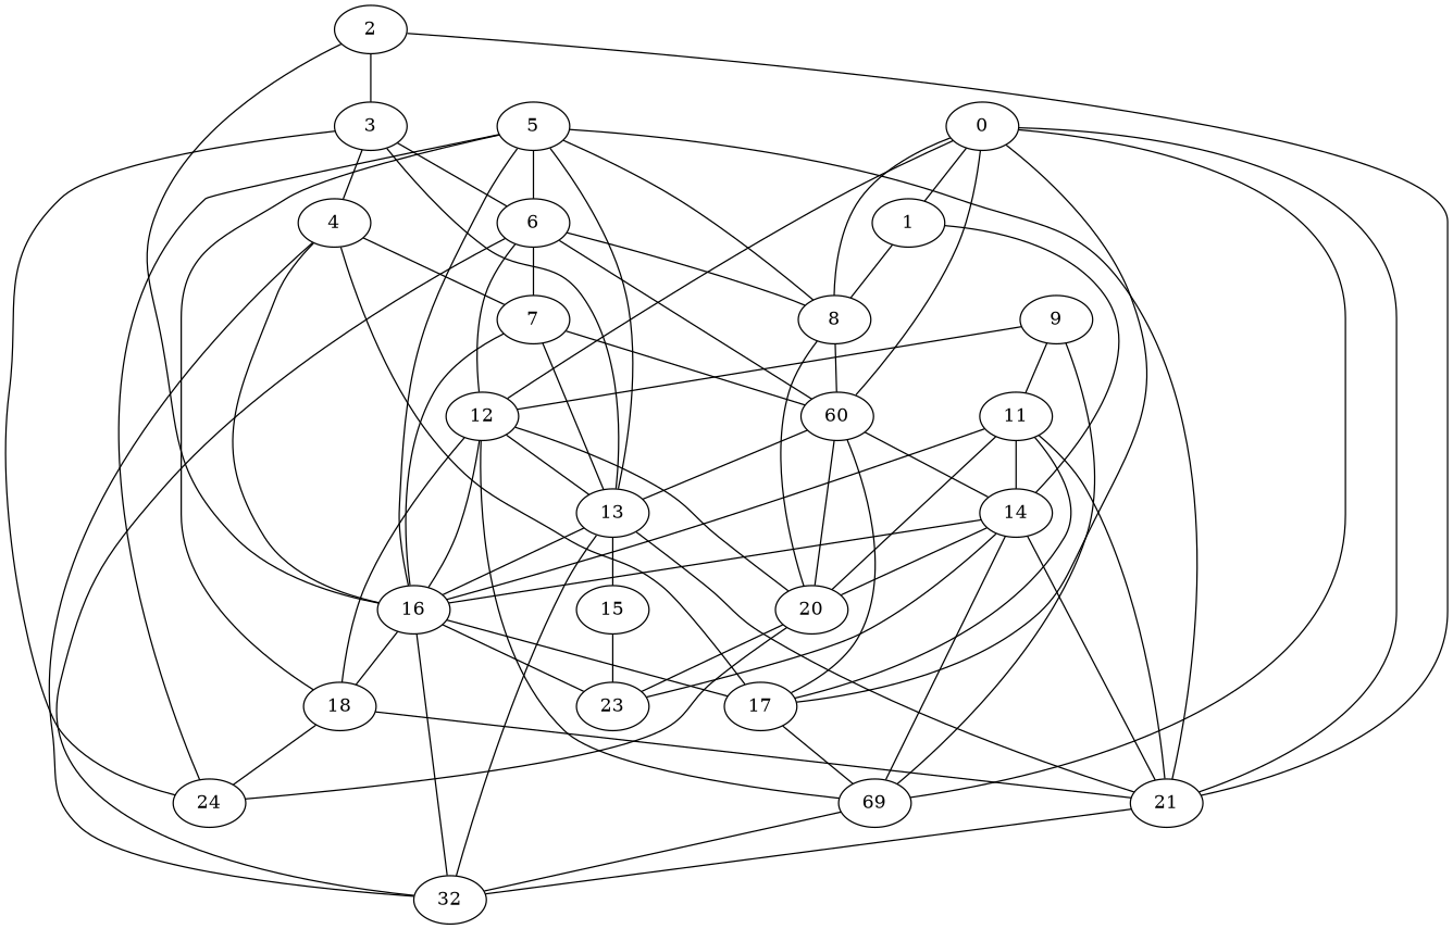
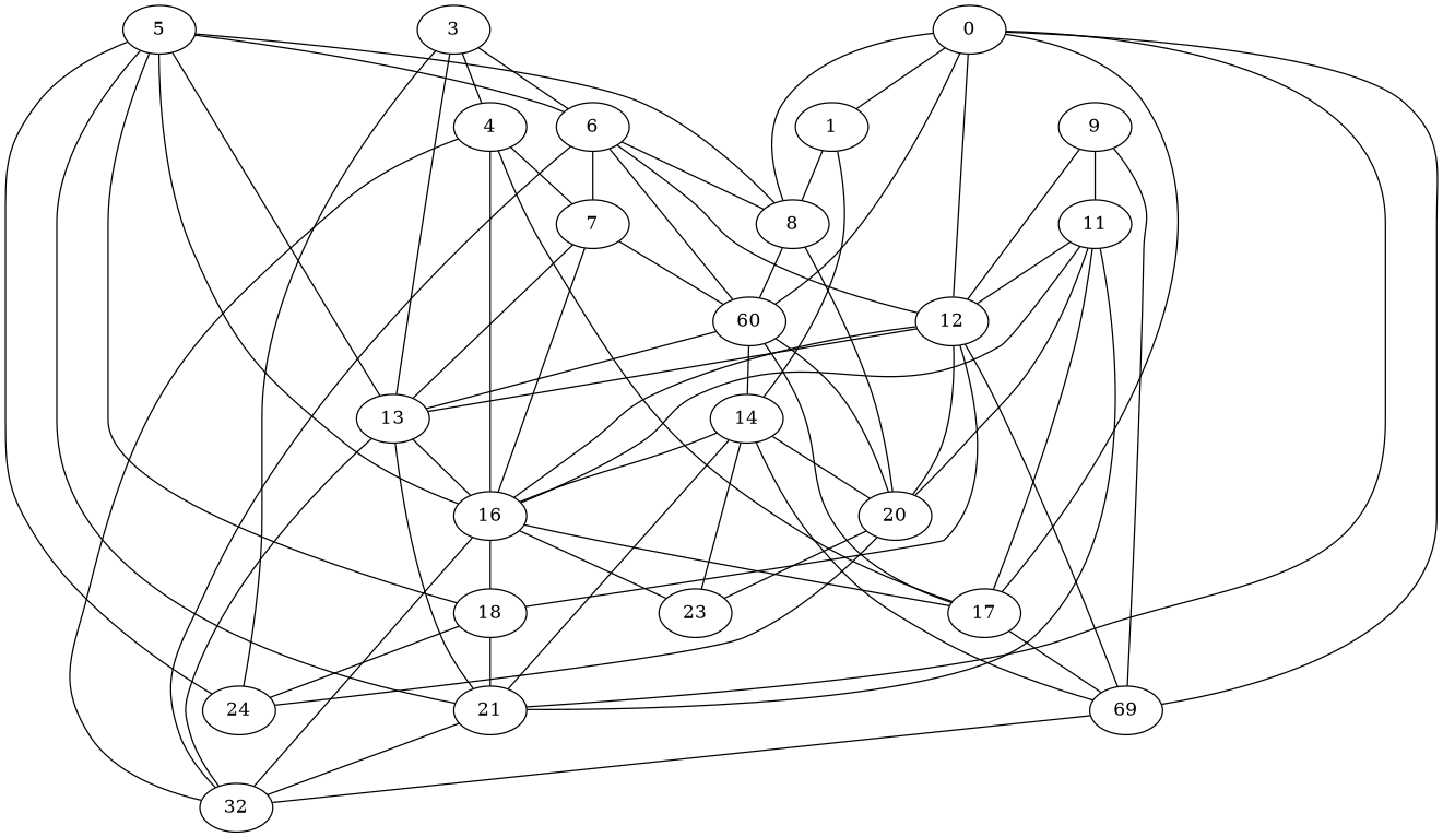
  strict graph {
    edge [is_available=True prob=1.0]
    0
    1
    8
    n4 [label=60]
    12
    n6 [label=69]
    21
    17
    14
    20
    13
    16
    18
    n14 [label=32]
    23
-   2
    3
    4
    6
    24
    7
-   15
    5
    9
    11
    0 -- 1 [prob=0.942721119733]
    0 -- 8 [prob=0.785133477909]
    0 -- n4 [prob=0.718584104031]
    0 -- 12 [prob=0.276206269686]
    0 -- n6
    0 -- 21 [prob=0.326417141821]
    0 -- 17 [prob=0.877604340548]
    1 -- 8 [prob=0.956319931882]
    1 -- 14 [prob=0.13500781]
    8 -- n4 [prob=0.655146438742]
    8 -- 20 [prob=0.354586518169]
    n4 -- 17 [prob=0.295050473881]
    n4 -- 14 [prob=0.43731691493]
    n4 -- 20
    n4 -- 13 [prob=0.942539063685]
    12 -- n6 [prob=0.709564277137]
    12 -- 20 [prob=0.783639757829]
    12 -- 13 [prob=0.428233796914]
    12 -- 16 [prob=0.481776499932]
    12 -- 18 [prob=0.450426965535]
    n6 -- n14 [prob=0.508295188162]
    21 -- n14
    17 -- n6 [prob=0.609447862045]
    14 -- n6
    14 -- 21 [prob=0.519373398067]
    14 -- 20
    14 -- 16
    14 -- 23
    20 -- 23 [prob=0.346831893387]
    20 -- 24 [prob=0.762765370043]
    13 -- 21
    13 -- 16 [prob=0.421684642346]
    13 -- n14 [prob=0.933752920663]
-   13 -- 15 [prob=0.682156053615]
    16 -- 17 [prob=0.807536186584]
    16 -- 18 [prob=0.152191568581]
    16 -- n14 [prob=0.835519267969]
    16 -- 23 [prob=0.306807358559]
    18 -- 21 [prob=0.9305247303]
    18 -- 24 [prob=0.155234439204]
-   2 -- 21 [prob=0.949086543418]
-   2 -- 16 [prob=0.716177457559]
-   2 -- 3 [prob=0.138788728893]
    3 -- 13 [prob=0.339827250395]
    3 -- 4 [prob=0.845131899196]
    3 -- 6 [prob=0.963377682612]
    3 -- 24 [prob=0.215690979993]
    4 -- 17 [prob=0.208121318457]
    4 -- 16 [prob=0.894728058462]
    4 -- n14 [prob=0.248320268323]
    4 -- 7
    6 -- 8 [prob=0.813598335257]
    6 -- n4 [prob=0.583690822972]
    6 -- 12 [prob=0.945939334531]
    6 -- n14 [prob=0.648883617357]
    6 -- 7 [prob=0.996337207039]
    7 -- n4 [prob=0.0501000700292]
    7 -- 13
    7 -- 16 [prob=0.079858130909]
-   15 -- 23 [prob=0.909288869374]
    5 -- 8 [prob=0.637434086054]
    5 -- 21 [prob=0.234566935229]
    5 -- 13 [prob=0.938902482103]
    5 -- 16 [prob=0.242756396131]
    5 -- 18 [prob=0.759331692518]
    5 -- 6 [prob=0.770851097081]
    5 -- 24
    9 -- 12 [prob=0.0646235918818]
    9 -- n6 [prob=0.44930186015]
    9 -- 11 [prob=0.586002457363]
-   11 -- 14 [prob=0.960777025787]
+   11 -- 12 [prob=0.960777025787]
    11 -- 21 [prob=0.661494991525]
    11 -- 17 [prob=0.557563789967]
    11 -- 20
    11 -- 16 [prob=0.249722550433]
  }
